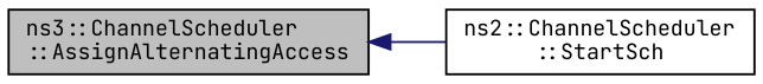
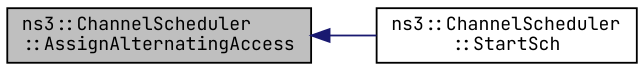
  digraph {
    rankdir=LR
    fontname="JetBrains Mono"
    node [color=black fontname="JetBrains Mono" fontsize=10 shape=record style=filled]
    n1 [fillcolor=grey75 fontcolor=black height=0.2 label="ns3::ChannelScheduler\l::AssignAlternatingAccess" width=0.4]
-   n2 [fillcolor=white height=0.2 label="ns2::ChannelScheduler\l::StartSch" width=0.4]
+   n2 [fillcolor=white height=0.2 label="ns3::ChannelScheduler\l::StartSch" width=0.4]
    n1 -> n2 [color=midnightblue dir=back fontname="JetBrains Mono" fontsize=10 labelfontname=Helvetica labelfontsize=10 style=solid]
  }
